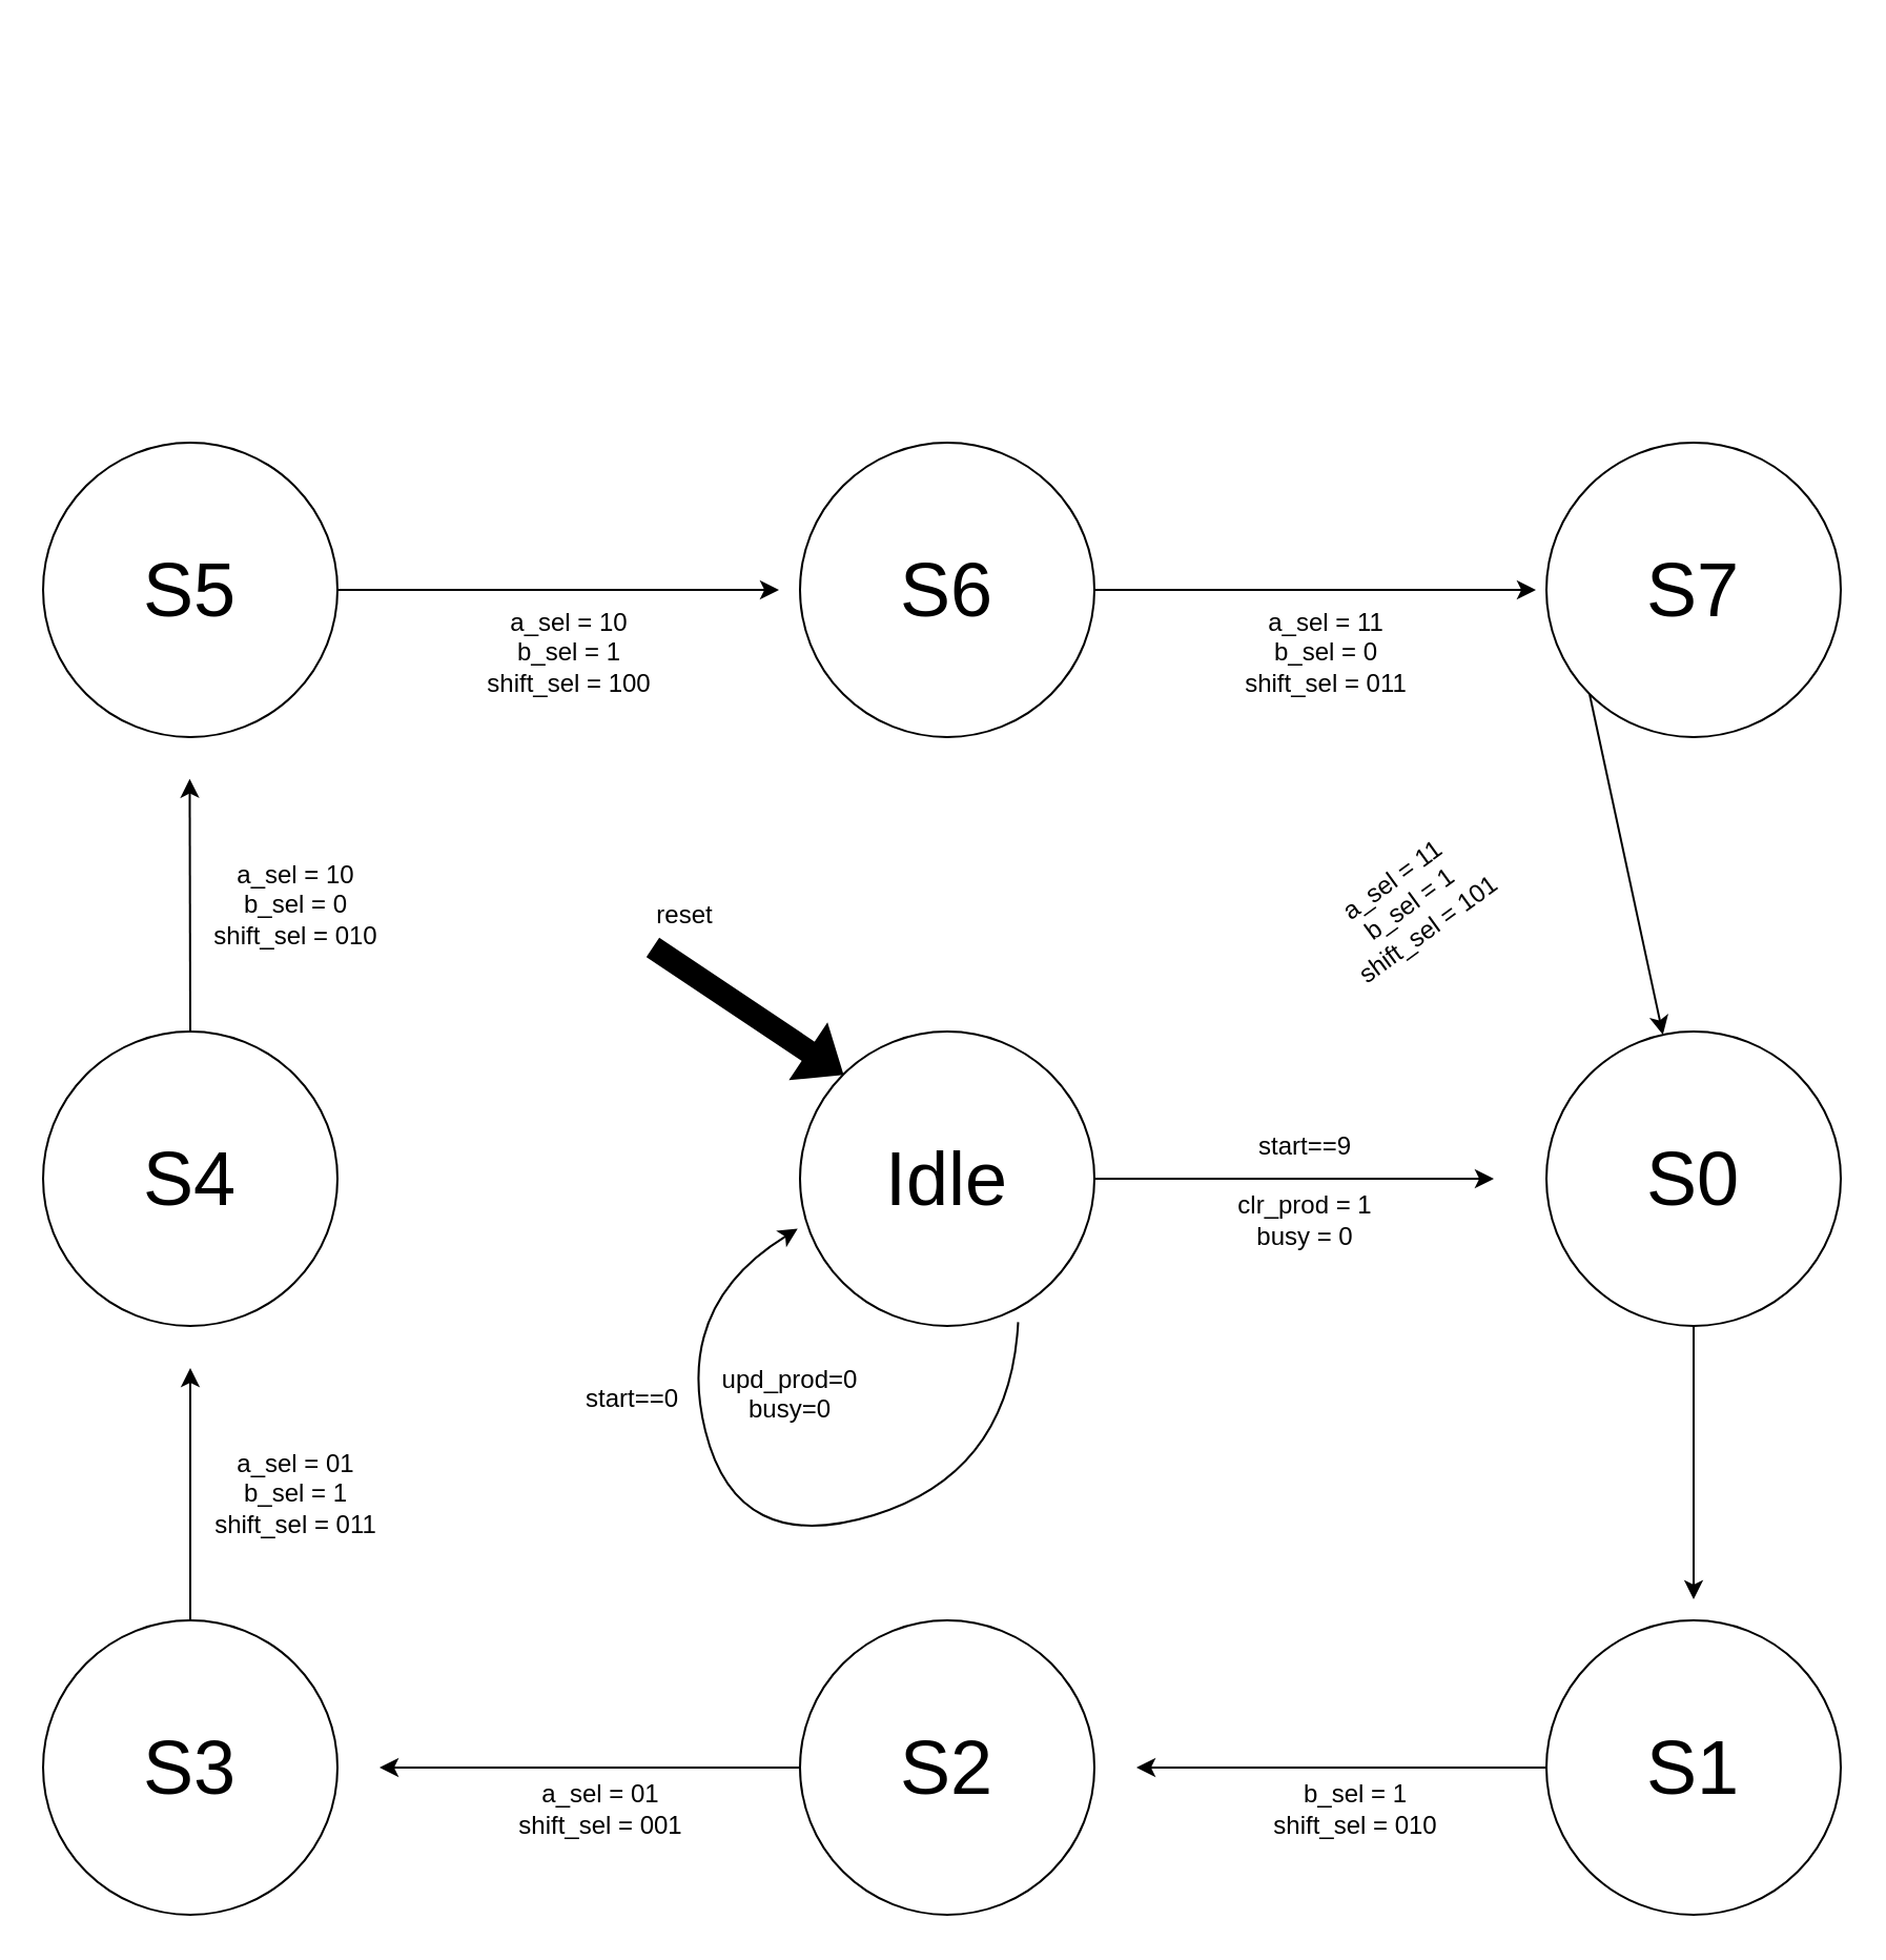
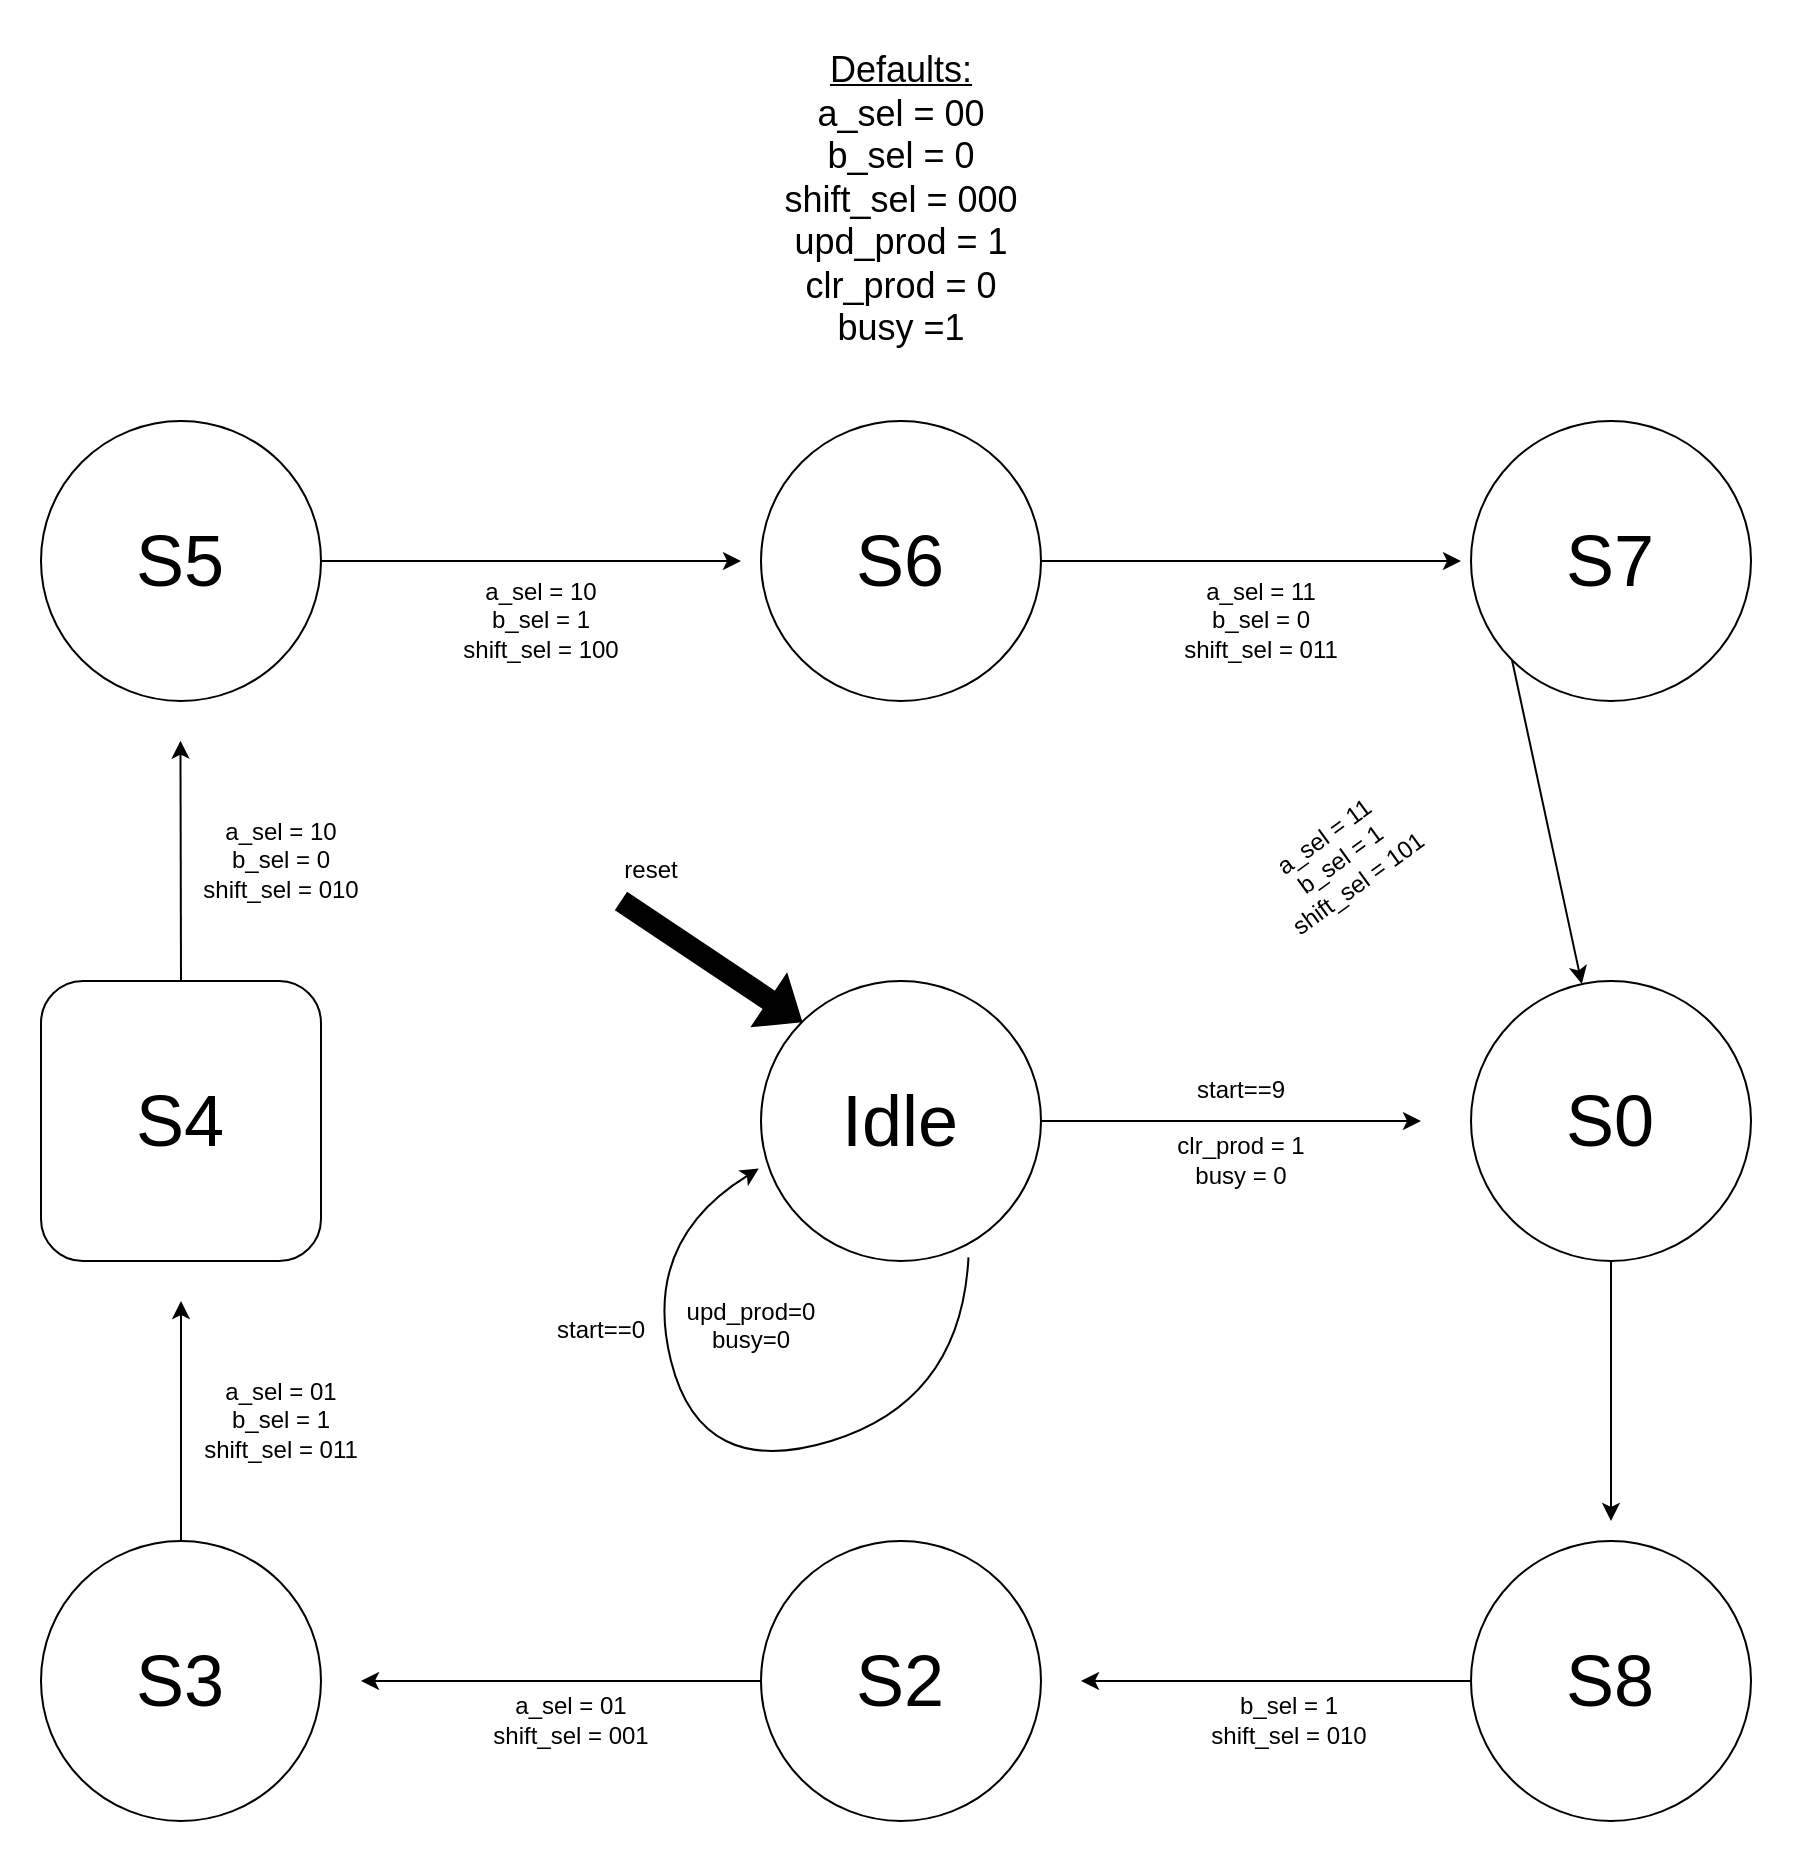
  <mxCell id="0" />
  <mxCell id="1" parent="0" />
  <mxCell id="2" value="&lt;font style=&quot;font-size: 36px;&quot;&gt;Idle&lt;/font&gt;" style="ellipse;whiteSpace=wrap;html=1;aspect=fixed;" parent="1" vertex="1"><mxGeometry x="380" y="490" width="140" height="140" as="geometry" /></mxCell>
  <mxCell id="3" value="" style="endArrow=classic;html=1;rounded=0;exitX=1;exitY=0.5;exitDx=0;exitDy=0;fillColor=#d5e8d4;strokeColor=#000000;fontColor=#000000;" parent="1" source="2" edge="1"><mxGeometry width="50" height="50" relative="1" as="geometry"><mxPoint x="580" y="560" as="sourcePoint" /><mxPoint x="710" y="560" as="targetPoint" /></mxGeometry></mxCell>
  <mxCell id="4" value="&lt;font style=&quot;font-size: 36px;&quot;&gt;S0&lt;/font&gt;" style="ellipse;whiteSpace=wrap;html=1;aspect=fixed;" parent="1" vertex="1"><mxGeometry x="735" y="490" width="140" height="140" as="geometry" /></mxCell>
  <mxCell id="5" value="&lt;font&gt;start==9&lt;/font&gt;" style="text;html=1;align=center;verticalAlign=middle;resizable=0;points=[];autosize=1;strokeColor=none;fillColor=none;fontColor=#000000;" parent="1" vertex="1"><mxGeometry x="585" y="530" width="70" height="30" as="geometry" /></mxCell>
- <mxCell id="6" value="&lt;font style=&quot;font-size: 36px;&quot;&gt;S1&lt;/font&gt;" style="ellipse;whiteSpace=wrap;html=1;aspect=fixed;" parent="1" vertex="1"><mxGeometry x="735" y="770" width="140" height="140" as="geometry" /></mxCell>
+ <mxCell id="6" value="&lt;font style=&quot;font-size: 36px;&quot;&gt;S8&lt;/font&gt;" style="ellipse;whiteSpace=wrap;html=1;aspect=fixed;" parent="1" vertex="1"><mxGeometry x="735" y="770" width="140" height="140" as="geometry" /></mxCell>
  <mxCell id="7" value="" style="endArrow=classic;html=1;rounded=0;exitX=0.5;exitY=1;exitDx=0;exitDy=0;" parent="1" source="4" edge="1"><mxGeometry width="50" height="50" relative="1" as="geometry"><mxPoint x="465" y="570" as="sourcePoint" /><mxPoint x="805" y="760" as="targetPoint" /></mxGeometry></mxCell>
  <mxCell id="8" value="&lt;font style=&quot;font-size: 36px;&quot;&gt;S2&lt;/font&gt;" style="ellipse;whiteSpace=wrap;html=1;aspect=fixed;" parent="1" vertex="1"><mxGeometry x="380" y="770" width="140" height="140" as="geometry" /></mxCell>
  <mxCell id="9" value="" style="endArrow=classic;html=1;rounded=0;exitX=0;exitY=0.5;exitDx=0;exitDy=0;" parent="1" source="6" edge="1"><mxGeometry width="50" height="50" relative="1" as="geometry"><mxPoint x="560" y="840" as="sourcePoint" /><mxPoint x="540" y="840" as="targetPoint" /></mxGeometry></mxCell>
- <mxCell id="10" value="&lt;font style=&quot;font-size: 36px;&quot;&gt;S4&lt;/font&gt;" style="ellipse;whiteSpace=wrap;html=1;aspect=fixed;" parent="1" vertex="1"><mxGeometry x="20" y="490" width="140" height="140" as="geometry" /></mxCell>
+ <mxCell id="10" value="&lt;font style=&quot;font-size: 36px;&quot;&gt;S4&lt;/font&gt;" style="whiteSpace=wrap;html=1;aspect=fixed;rounded=1;" parent="1" vertex="1"><mxGeometry x="20" y="490" width="140" height="140" as="geometry" /></mxCell>
  <mxCell id="11" value="&lt;font style=&quot;font-size: 36px;&quot;&gt;S3&lt;/font&gt;" style="ellipse;whiteSpace=wrap;html=1;aspect=fixed;" parent="1" vertex="1"><mxGeometry x="20" y="770" width="140" height="140" as="geometry" /></mxCell>
  <mxCell id="12" value="" style="endArrow=classic;html=1;rounded=0;exitX=0;exitY=0.5;exitDx=0;exitDy=0;" parent="1" source="8" edge="1"><mxGeometry width="50" height="50" relative="1" as="geometry"><mxPoint x="270" y="840" as="sourcePoint" /><mxPoint x="180" y="840" as="targetPoint" /></mxGeometry></mxCell>
  <mxCell id="13" value="" style="endArrow=classic;html=1;rounded=0;exitX=0.5;exitY=0;exitDx=0;exitDy=0;" parent="1" source="11" edge="1"><mxGeometry width="50" height="50" relative="1" as="geometry"><mxPoint x="90" y="635" as="sourcePoint" /><mxPoint x="90" y="650" as="targetPoint" /></mxGeometry></mxCell>
  <mxCell id="14" value="&lt;font style=&quot;font-size: 36px;&quot;&gt;S6&lt;/font&gt;" style="ellipse;whiteSpace=wrap;html=1;aspect=fixed;" parent="1" vertex="1"><mxGeometry x="380" y="210" width="140" height="140" as="geometry" /></mxCell>
  <mxCell id="15" value="&lt;font style=&quot;font-size: 36px;&quot;&gt;S7&lt;/font&gt;" style="ellipse;whiteSpace=wrap;html=1;aspect=fixed;" parent="1" vertex="1"><mxGeometry x="735" y="210" width="140" height="140" as="geometry" /></mxCell>
  <mxCell id="16" value="&lt;font style=&quot;font-size: 36px;&quot;&gt;S5&lt;/font&gt;" style="ellipse;whiteSpace=wrap;html=1;aspect=fixed;" parent="1" vertex="1"><mxGeometry x="20" y="210" width="140" height="140" as="geometry" /></mxCell>
  <mxCell id="17" value="" style="endArrow=classic;html=1;rounded=0;exitX=0.5;exitY=0;exitDx=0;exitDy=0;entryX=-0.003;entryY=-0.002;entryDx=0;entryDy=0;entryPerimeter=0;" parent="1" source="10" edge="1"><mxGeometry width="50" height="50" relative="1" as="geometry"><mxPoint x="90" y="480" as="sourcePoint" /><mxPoint x="89.73" y="369.82" as="targetPoint" /></mxGeometry></mxCell>
  <mxCell id="18" value="" style="endArrow=classic;html=1;rounded=0;exitX=1;exitY=0.5;exitDx=0;exitDy=0;" parent="1" source="16" edge="1"><mxGeometry width="50" height="50" relative="1" as="geometry"><mxPoint x="370" y="280" as="sourcePoint" /><mxPoint x="370" y="280" as="targetPoint" /></mxGeometry></mxCell>
  <mxCell id="19" value="" style="endArrow=classic;html=1;rounded=0;exitX=1;exitY=0.5;exitDx=0;exitDy=0;" parent="1" source="14" edge="1"><mxGeometry width="50" height="50" relative="1" as="geometry"><mxPoint x="560" y="300" as="sourcePoint" /><mxPoint x="730" y="280" as="targetPoint" /></mxGeometry></mxCell>
+ <mxCell id="20" value="&lt;span style=&quot;font-size: 18px;&quot;&gt;&lt;u&gt;Defaults:&lt;/u&gt;&lt;br&gt;a_sel = 00&lt;br&gt;b_sel = 0&lt;br&gt;shift_sel = 000&lt;br&gt;upd_prod = 1&lt;br&gt;clr_prod = 0&lt;br&gt;busy =1&lt;br&gt;&lt;/span&gt;" style="text;html=1;align=center;verticalAlign=middle;resizable=0;points=[];autosize=1;strokeColor=none;fillColor=none;" parent="1" vertex="1"><mxGeometry x="380" y="20" width="140" height="160" as="geometry" /></mxCell>
  <mxCell id="21" value="b_sel = 1&lt;br&gt;shift_sel = 010" style="text;html=1;align=center;verticalAlign=middle;resizable=0;points=[];autosize=1;strokeColor=none;fillColor=none;" parent="1" vertex="1"><mxGeometry x="594" y="840" width="100" height="40" as="geometry" /></mxCell>
  <mxCell id="22" value="" style="edgeStyle=none;orthogonalLoop=1;jettySize=auto;html=1;entryX=-0.008;entryY=0.67;entryDx=0;entryDy=0;entryPerimeter=0;exitX=0.741;exitY=0.987;exitDx=0;exitDy=0;exitPerimeter=0;curved=1;fillColor=#fad7ac;strokeColor=#000000;" parent="1" source="2" target="2" edge="1"><mxGeometry width="100" relative="1" as="geometry"><mxPoint x="330" y="710" as="sourcePoint" /><mxPoint x="430" y="710" as="targetPoint" /><Array as="points"><mxPoint x="480" y="700" /><mxPoint x="350" y="740" /><mxPoint x="320" y="620" /></Array></mxGeometry></mxCell>
  <mxCell id="23" value="clr_prod = 1&lt;br&gt;busy = 0" style="text;html=1;align=center;verticalAlign=middle;resizable=0;points=[];autosize=1;strokeColor=none;fillColor=none;" parent="1" vertex="1"><mxGeometry x="575" y="560" width="90" height="40" as="geometry" /></mxCell>
  <mxCell id="24" value="a_sel = 01&lt;br&gt;shift_sel = 001" style="text;html=1;align=center;verticalAlign=middle;resizable=0;points=[];autosize=1;strokeColor=none;fillColor=none;" parent="1" vertex="1"><mxGeometry x="235" y="840" width="100" height="40" as="geometry" /></mxCell>
  <mxCell id="25" value="a_sel = 01&lt;br&gt;b_sel = 1&lt;br&gt;shift_sel = 011" style="text;html=1;align=center;verticalAlign=middle;resizable=0;points=[];autosize=1;strokeColor=none;fillColor=none;" parent="1" vertex="1"><mxGeometry x="90" y="680" width="100" height="60" as="geometry" /></mxCell>
  <mxCell id="26" value="a_sel = 10&lt;br&gt;b_sel = 0&lt;br&gt;shift_sel = 010" style="text;html=1;align=center;verticalAlign=middle;resizable=0;points=[];autosize=1;strokeColor=none;fillColor=none;" parent="1" vertex="1"><mxGeometry x="90" width="100" height="60" as="geometry" y="400" /></mxCell>
  <mxCell id="27" value="a_sel = 10&lt;br&gt;b_sel = 1&lt;br&gt;shift_sel = 100" style="text;html=1;align=center;verticalAlign=middle;resizable=0;points=[];autosize=1;strokeColor=none;fillColor=none;" parent="1" vertex="1"><mxGeometry x="220" y="280" width="100" height="60" as="geometry" /></mxCell>
  <mxCell id="28" value="a_sel = 11&lt;br&gt;b_sel = 0&lt;br&gt;shift_sel = 011" style="text;html=1;align=center;verticalAlign=middle;resizable=0;points=[];autosize=1;strokeColor=none;fillColor=none;" parent="1" vertex="1"><mxGeometry x="580" y="280" width="100" height="60" as="geometry" /></mxCell>
  <mxCell id="29" value="a_sel = 11&lt;br&gt;b_sel = 1&lt;br&gt;shift_sel = 101" style="text;html=1;align=center;verticalAlign=middle;resizable=0;points=[];autosize=1;strokeColor=none;fillColor=none;rotation=-36;" parent="1" vertex="1"><mxGeometry x="620" width="100" height="60" as="geometry" y="400" /></mxCell>
  <mxCell id="30" value="&lt;font&gt;start==0&lt;/font&gt;" style="text;html=1;align=center;verticalAlign=middle;resizable=0;points=[];autosize=1;strokeColor=none;fillColor=none;fontColor=#000000;rotation=0;" parent="1" vertex="1"><mxGeometry x="265" y="650" width="70" height="30" as="geometry" /></mxCell>
  <mxCell id="31" value="&lt;div&gt;upd_prod=0&lt;br&gt;&lt;/div&gt;&lt;div&gt;busy=0&lt;/div&gt;&lt;div&gt;&lt;br&gt;&lt;/div&gt;" style="text;html=1;align=center;verticalAlign=middle;resizable=0;points=[];autosize=1;strokeColor=none;fillColor=none;rotation=0;" parent="1" vertex="1"><mxGeometry x="330" y="640" width="90" height="60" as="geometry" /></mxCell>
  <mxCell id="32" value="" style="shape=flexArrow;endArrow=classic;html=1;rounded=0;entryX=0;entryY=0;entryDx=0;entryDy=0;fillColor=#000000;" parent="1" target="2" edge="1"><mxGeometry width="50" height="50" relative="1" as="geometry"><mxPoint x="310" y="450" as="sourcePoint" /><mxPoint x="370" y="450" as="targetPoint" /></mxGeometry></mxCell>
  <mxCell id="33" value="reset" style="text;html=1;align=center;verticalAlign=middle;resizable=0;points=[];autosize=1;strokeColor=none;fillColor=none;" parent="1" vertex="1"><mxGeometry x="300" y="420" width="50" height="30" as="geometry" /></mxCell>
  <mxCell id="34" value="" style="endArrow=classic;html=1;rounded=0;exitX=0;exitY=1;exitDx=0;exitDy=0;" edge="1" parent="1" source="15" target="4"><mxGeometry width="50" height="50" relative="1" as="geometry"><mxPoint x="580" y="450" as="sourcePoint" /><mxPoint x="630" as="targetPoint" y="400" /></mxGeometry></mxCell>
